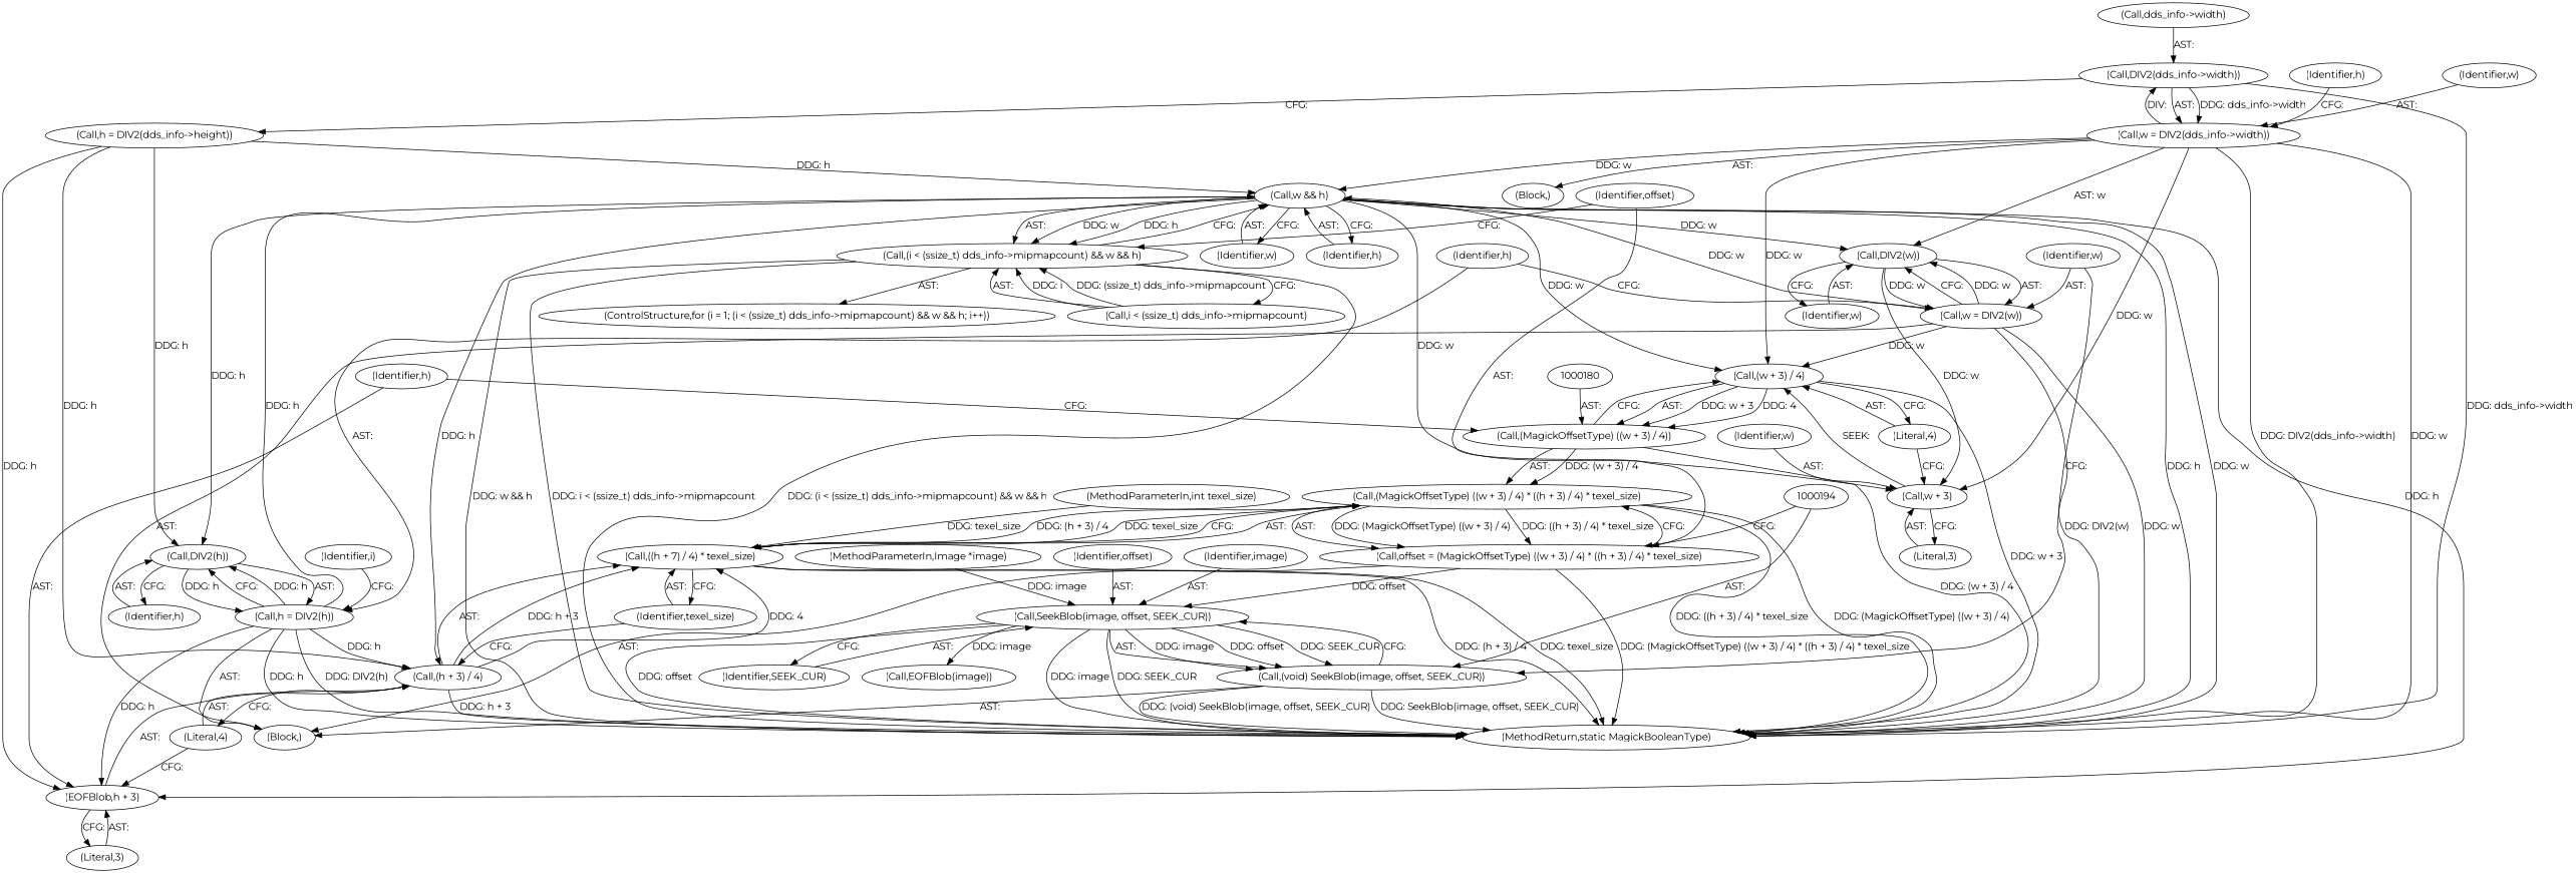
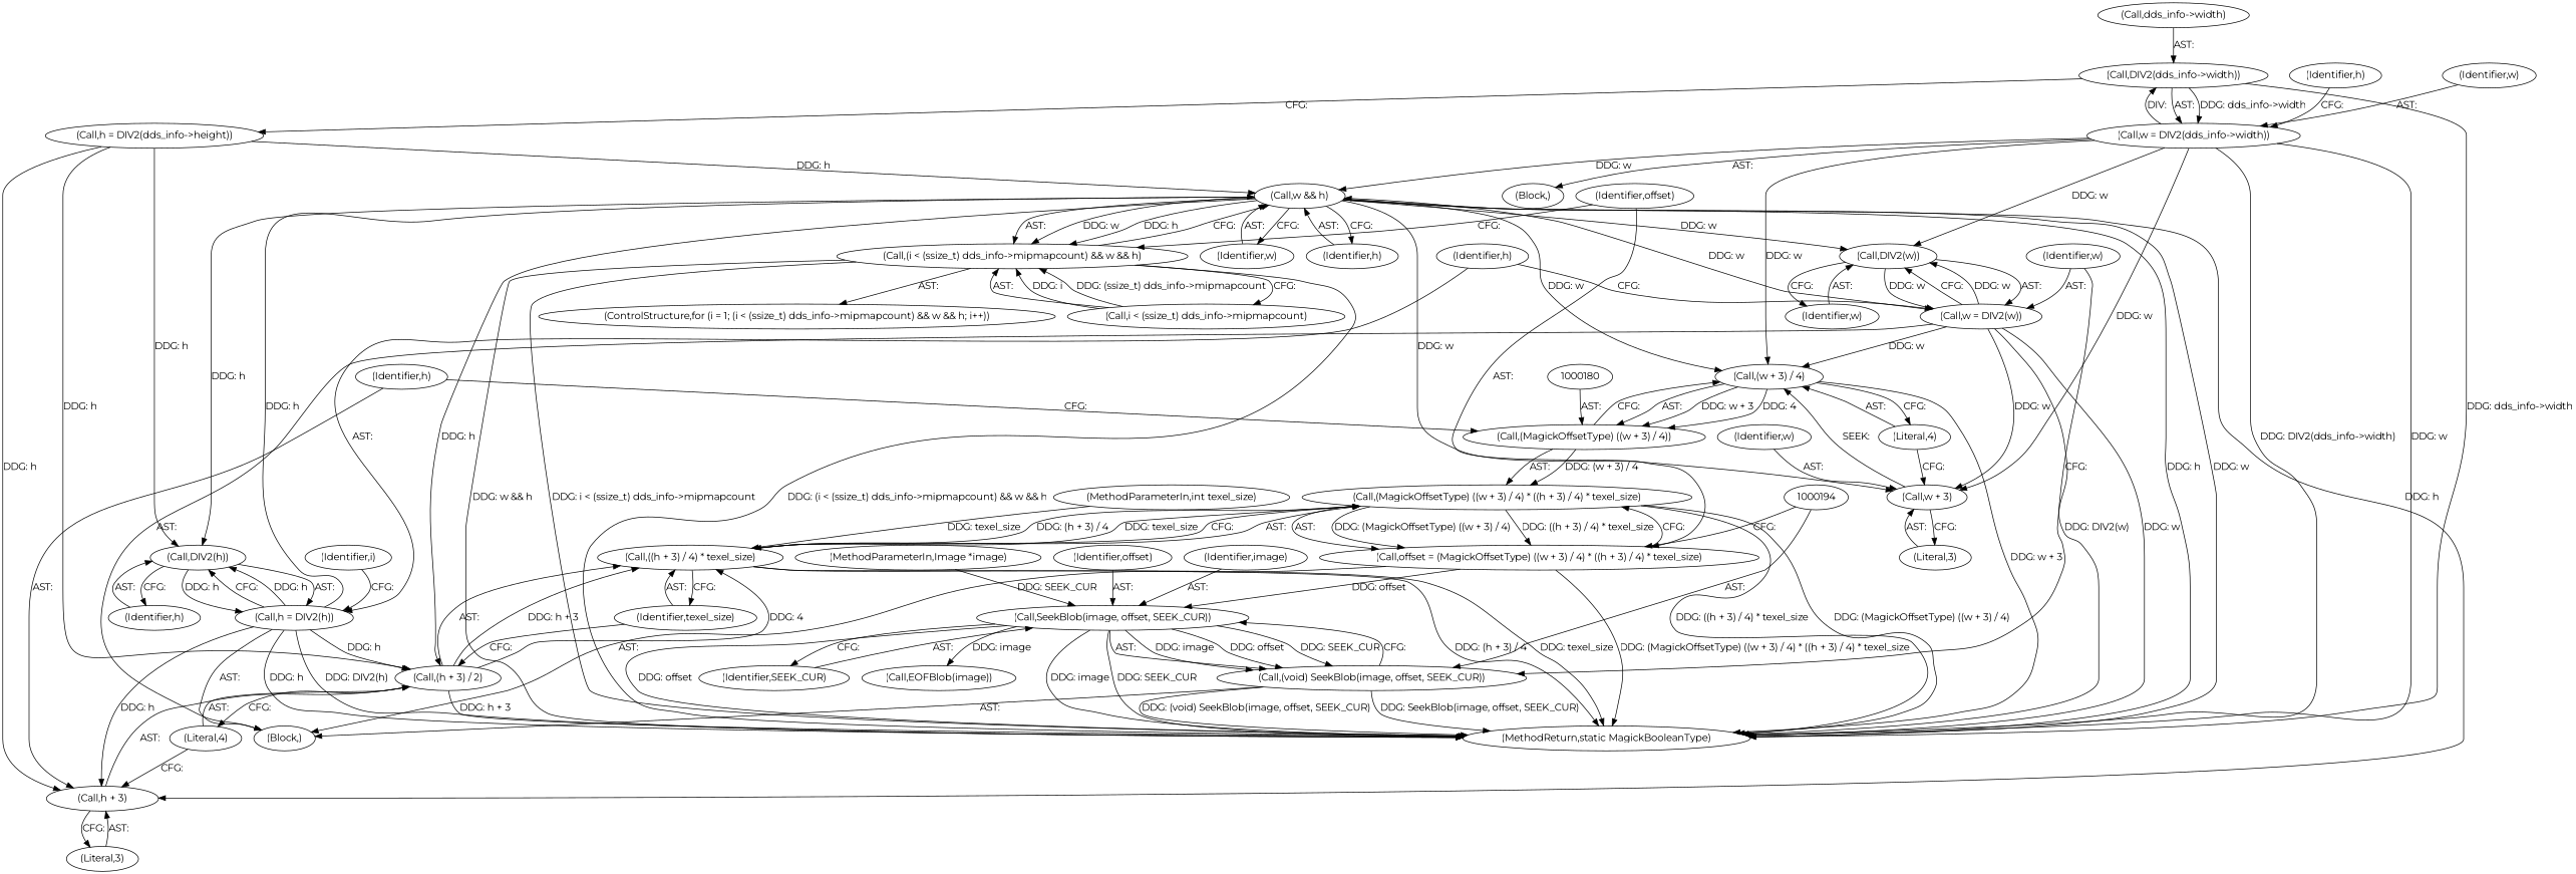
  digraph {
    fontname=Montserrat
    node [fontname=Montserrat]
    edge [fontname=Montserrat]
    n1 [label="(Call,DIV2(dds_info->width))"]
    n2 [label="(Call,w = DIV2(dds_info->width))"]
    n3 [label="(MethodReturn,static MagickBooleanType)"]
    n4 [label="(Call,h = DIV2(dds_info->height))"]
    n5 [label="(Call,w && h)"]
    n6 [label="(Call,(w + 3) / 4)"]
    n7 [label="(Call,w + 3)"]
    n8 [label="(Call,DIV2(w))"]
    n9 [label="(Block,)"]
    n10 [label="(Call,dds_info->width)"]
    n11 [label="(Call,(i < (ssize_t) dds_info->mipmapcount) && w && h)"]
-   n12 [label="(Call,(h + 3) / 4)"]
-   n13 [label="(EOFBlob,h + 3)"]
+   n12 [label="(Call,(h + 3) / 2)"]
+   n13 [label="(Call,h + 3)"]
    n14 [label="(Call,DIV2(h))"]
    n15 [label="(Identifier,w)"]
    n16 [label="(Identifier,h)"]
    n17 [label="(Call,(MagickOffsetType) ((w + 3) / 4))"]
    n18 [label="(Literal,4)"]
    n19 [label="(Literal,3)"]
    n20 [label="(Call,w = DIV2(w))"]
    n21 [label="(Identifier,w)"]
    n22 [label="(Call,i < (ssize_t) dds_info->mipmapcount)"]
    n23 [label="(ControlStructure,for (i = 1; (i < (ssize_t) dds_info->mipmapcount) && w && h; i++))"]
-   n24 [label="(Call,((h + 7) / 4) * texel_size)"]
+   n24 [label="(Call,((h + 3) / 4) * texel_size)"]
    n25 [label="(Literal,4)"]
    n26 [label="(Literal,3)"]
    n27 [label="(Call,h = DIV2(h))"]
    n28 [label="(Identifier,h)"]
    n29 [label="(Call,(MagickOffsetType) ((w + 3) / 4) * ((h + 3) / 4) * texel_size)"]
    n30 [label="(Call,offset = (MagickOffsetType) ((w + 3) / 4) * ((h + 3) / 4) * texel_size)"]
    n31 [label="(Call,SeekBlob(image, offset, SEEK_CUR))"]
    n32 [label="(Block,)"]
    n33 [label="(Identifier,texel_size)"]
    n34 [label="(Call,(void) SeekBlob(image, offset, SEEK_CUR))"]
    n35 [label="(Identifier,SEEK_CUR)"]
    n36 [label="(Call,EOFBlob(image))"]
    n37 [label="(MethodParameterIn,int texel_size)"]
    n38 [label="(Identifier,w)"]
    n39 [label="(Identifier,w)"]
    n40 [label="(Identifier,h)"]
    n41 [label="(MethodParameterIn,Image *image)"]
    n42 [label="(Identifier,offset)"]
    n43 [label="(Identifier,w)"]
    n44 [label="(Identifier,i)"]
    n45 [label="(Identifier,offset)"]
    n46 [label="(Identifier,h)"]
    n47 [label="(Identifier,image)"]
    n48 [label="(Identifier,h)"]
    1000180
    1000194
    n1 -> n2 [label="AST: "]
    n1 -> n2 [label="DDG: dds_info->width"]
    n1 -> n3 [label="DDG: dds_info->width"]
    n1 -> n4 [label="CFG: "]
    n2 -> n1 [label="DIV: "]
    n2 -> n3 [label="DDG: DIV2(dds_info->width)"]
    n2 -> n3 [label="DDG: w"]
    n2 -> n5 [label="DDG: w"]
    n2 -> n6 [label="DDG: w"]
    n2 -> n7 [label="DDG: w"]
-   n2 -> n8 [label="AST: w"]
+   n2 -> n8 [label="DDG: w"]
    n2 -> n9 [label="AST: "]
    n4 -> n5 [label="DDG: h"]
    n4 -> n12 [label="DDG: h"]
    n4 -> n13 [label="DDG: h"]
    n4 -> n14 [label="DDG: h"]
    n5 -> n3 [label="DDG: h"]
    n5 -> n3 [label="DDG: w"]
    n5 -> n6 [label="DDG: w"]
    n5 -> n7 [label="DDG: w"]
    n5 -> n8 [label="DDG: w"]
    n5 -> n11 [label="AST: "]
    n5 -> n11 [label="DDG: w"]
    n5 -> n11 [label="DDG: h"]
    n5 -> n12 [label="DDG: h"]
    n5 -> n13 [label="DDG: h"]
    n5 -> n14 [label="DDG: h"]
    n5 -> n15 [label="CFG: "]
    n5 -> n16 [label="CFG: "]
    n6 -> n3 [label="DDG: w + 3"]
    n6 -> n17 [label="AST: "]
    n6 -> n17 [label="DDG: w + 3"]
    n6 -> n17 [label="DDG: 4"]
    n6 -> n18 [label="CFG: "]
    n7 -> n6 [label="SEEK: "]
    n7 -> n19 [label="CFG: "]
    n8 -> n20 [label="AST: "]
    n8 -> n20 [label="DDG: w"]
    n8 -> n21 [label="CFG: "]
    n10 -> n1 [label="AST: "]
    n11 -> n3 [label="DDG: w && h"]
    n11 -> n3 [label="DDG: i < (ssize_t) dds_info->mipmapcount"]
    n11 -> n3 [label="DDG: (i < (ssize_t) dds_info->mipmapcount) && w && h"]
    n11 -> n5 [label="CFG: "]
    n11 -> n22 [label="CFG: "]
    n11 -> n23 [label="AST: "]
    n12 -> n3 [label="DDG: h + 3"]
    n12 -> n24 [label="AST: "]
    n12 -> n24 [label="DDG: h + 3"]
    n12 -> n24 [label="DDG: 4"]
    n12 -> n25 [label="CFG: "]
    n13 -> n12 [label="AST: "]
    n13 -> n26 [label="CFG: "]
    n14 -> n27 [label="AST: "]
    n14 -> n27 [label="DDG: h"]
    n14 -> n28 [label="CFG: "]
    n15 -> n5 [label="AST: "]
    n16 -> n5 [label="AST: "]
-   n17 -> n3 [label="DDG: (w + 3) / 4"]
    n17 -> n6 [label="CFG: "]
    n17 -> n29 [label="AST: "]
    n17 -> n29 [label="DDG: (w + 3) / 4"]
    n18 -> n6 [label="AST: "]
    n18 -> n7 [label="CFG: "]
    n19 -> n7 [label="AST: "]
    n20 -> n3 [label="DDG: DIV2(w)"]
    n20 -> n3 [label="DDG: w"]
    n20 -> n5 [label="DDG: w"]
    n20 -> n6 [label="DDG: w"]
-   n8 -> n7 [label="DDG: w"]
+   n20 -> n7 [label="DDG: w"]
    n20 -> n8 [label="CFG: "]
    n20 -> n8 [label="DDG: w"]
    n20 -> n32 [label="AST: "]
    n21 -> n8 [label="AST: "]
    n22 -> n11 [label="AST: "]
    n22 -> n11 [label="DDG: i"]
    n22 -> n11 [label="DDG: (ssize_t) dds_info->mipmapcount"]
    n24 -> n3 [label="DDG: (h + 3) / 4"]
    n24 -> n3 [label="DDG: texel_size"]
    n24 -> n29 [label="AST: "]
    n24 -> n29 [label="DDG: (h + 3) / 4"]
    n24 -> n29 [label="DDG: texel_size"]
    n24 -> n33 [label="CFG: "]
    n25 -> n12 [label="AST: "]
    n25 -> n13 [label="CFG: "]
    n26 -> n13 [label="AST: "]
    n27 -> n3 [label="DDG: DIV2(h)"]
    n27 -> n3 [label="DDG: h"]
    n27 -> n5 [label="DDG: h"]
    n27 -> n12 [label="DDG: h"]
    n27 -> n13 [label="DDG: h"]
    n27 -> n14 [label="CFG: "]
    n27 -> n14 [label="DDG: h"]
    n27 -> n32 [label="AST: "]
    n28 -> n14 [label="AST: "]
    n29 -> n3 [label="DDG: ((h + 3) / 4) * texel_size"]
    n29 -> n3 [label="DDG: (MagickOffsetType) ((w + 3) / 4)"]
    n29 -> n24 [label="CFG: "]
    n29 -> n30 [label="AST: "]
    n29 -> n30 [label="DDG: (MagickOffsetType) ((w + 3) / 4)"]
    n29 -> n30 [label="DDG: ((h + 3) / 4) * texel_size"]
    n30 -> n3 [label="DDG: (MagickOffsetType) ((w + 3) / 4) * ((h + 3) / 4) * texel_size"]
    n30 -> n29 [label="CFG: "]
    n30 -> n31 [label="DDG: offset"]
    n30 -> n32 [label="AST: "]
    n31 -> n3 [label="DDG: offset"]
    n31 -> n3 [label="DDG: image"]
    n31 -> n3 [label="DDG: SEEK_CUR"]
    n31 -> n34 [label="AST: "]
    n31 -> n34 [label="DDG: image"]
    n31 -> n34 [label="DDG: offset"]
    n31 -> n34 [label="DDG: SEEK_CUR"]
    n31 -> n35 [label="CFG: "]
    n31 -> n36 [label="DDG: image"]
    n33 -> n12 [label="CFG: "]
    n33 -> n24 [label="AST: "]
    n34 -> n3 [label="DDG: SeekBlob(image, offset, SEEK_CUR)"]
    n34 -> n3 [label="DDG: (void) SeekBlob(image, offset, SEEK_CUR)"]
    n34 -> n31 [label="CFG: "]
    n34 -> n32 [label="AST: "]
    n35 -> n31 [label="AST: "]
    n37 -> n24 [label="DDG: texel_size"]
    n38 -> n20 [label="AST: "]
    n38 -> n34 [label="CFG: "]
    n39 -> n7 [label="AST: "]
    n40 -> n2 [label="CFG: "]
-   n41 -> n31 [label="DDG: image"]
+   n41 -> n31 [label="DDG: SEEK_CUR"]
    n42 -> n11 [label="CFG: "]
    n42 -> n30 [label="AST: "]
    n43 -> n2 [label="AST: "]
    n44 -> n27 [label="CFG: "]
    n45 -> n31 [label="AST: "]
    n46 -> n13 [label="AST: "]
    n46 -> n17 [label="CFG: "]
    n47 -> n31 [label="AST: "]
    n48 -> n20 [label="CFG: "]
    n48 -> n27 [label="AST: "]
    1000180 -> n17 [label="AST: "]
    1000194 -> n30 [label="CFG: "]
    1000194 -> n34 [label="AST: "]
  }
